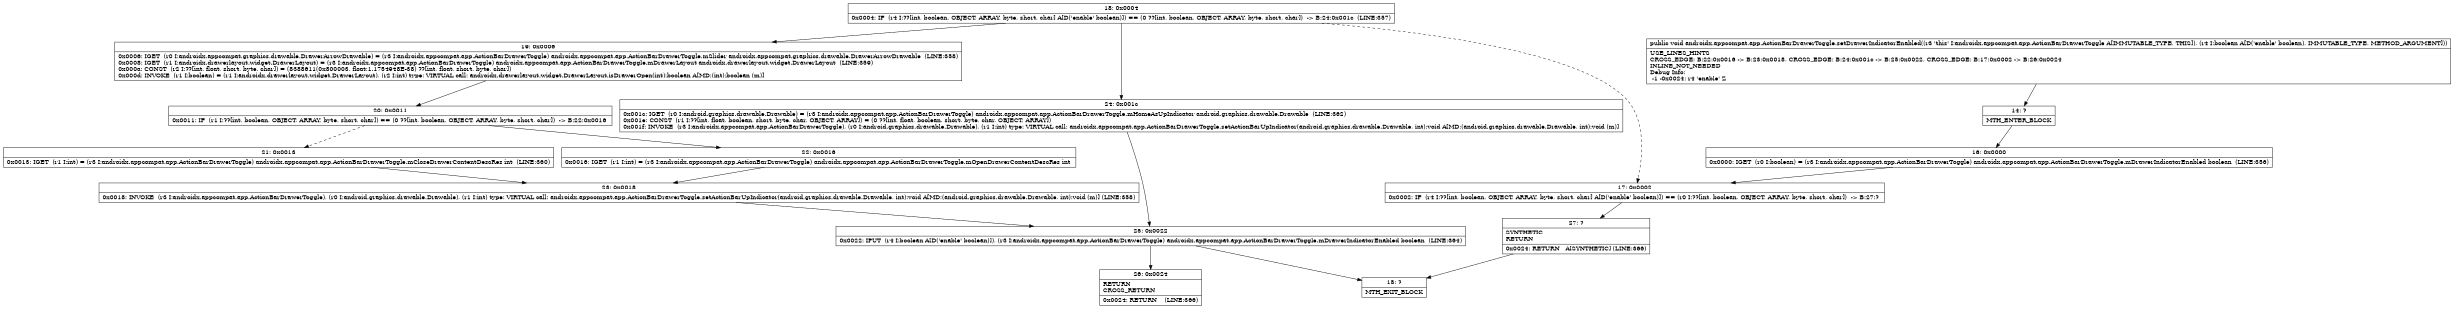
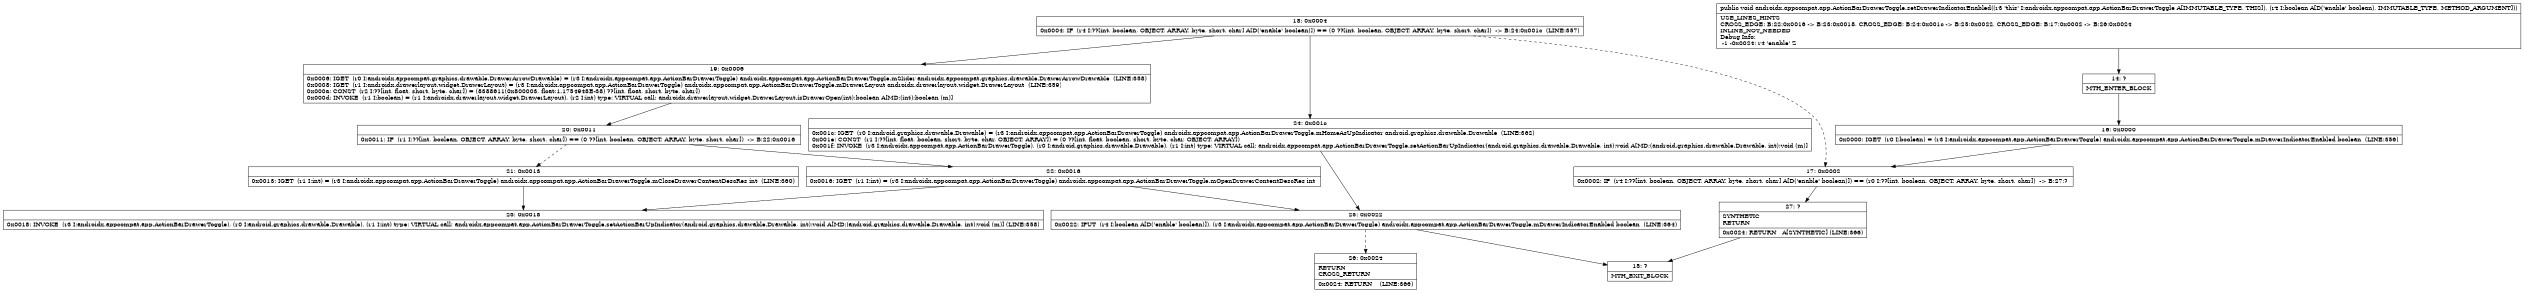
  digraph {
    node [shape=record]
    n1 [label="{14\:\ ?|MTH_ENTER_BLOCK\l}"]
    n2 [label="{16\:\ 0x0000|0x0000: IGET  (r0 I:boolean) = (r3 I:androidx.appcompat.app.ActionBarDrawerToggle) androidx.appcompat.app.ActionBarDrawerToggle.mDrawerIndicatorEnabled boolean  (LINE:356)\l}"]
    n3 [label="{17\:\ 0x0002|0x0002: IF  (r4 I:??[int, boolean, OBJECT, ARRAY, byte, short, char] A[D('enable' boolean)]) == (r0 I:??[int, boolean, OBJECT, ARRAY, byte, short, char])  \-\> B:27:? \l}"]
    n4 [label="{27\:\ ?|SYNTHETIC\lRETURN\l|0x0024: RETURN   A[SYNTHETIC] (LINE:366)\l}"]
    n5 [label="{18\:\ 0x0004|0x0004: IF  (r4 I:??[int, boolean, OBJECT, ARRAY, byte, short, char] A[D('enable' boolean)]) == (0 ??[int, boolean, OBJECT, ARRAY, byte, short, char])  \-\> B:24:0x001c  (LINE:357)\l}"]
    n6 [label="{19\:\ 0x0006|0x0006: IGET  (r0 I:androidx.appcompat.graphics.drawable.DrawerArrowDrawable) = (r3 I:androidx.appcompat.app.ActionBarDrawerToggle) androidx.appcompat.app.ActionBarDrawerToggle.mSlider androidx.appcompat.graphics.drawable.DrawerArrowDrawable  (LINE:358)\l0x0008: IGET  (r1 I:androidx.drawerlayout.widget.DrawerLayout) = (r3 I:androidx.appcompat.app.ActionBarDrawerToggle) androidx.appcompat.app.ActionBarDrawerToggle.mDrawerLayout androidx.drawerlayout.widget.DrawerLayout  (LINE:359)\l0x000a: CONST  (r2 I:??[int, float, short, byte, char]) = (8388611(0x800003, float:1.1754948E\-38) ??[int, float, short, byte, char]) \l0x000d: INVOKE  (r1 I:boolean) = (r1 I:androidx.drawerlayout.widget.DrawerLayout), (r2 I:int) type: VIRTUAL call: androidx.drawerlayout.widget.DrawerLayout.isDrawerOpen(int):boolean A[MD:(int):boolean (m)]\l}"]
    n7 [label="{24\:\ 0x001c|0x001c: IGET  (r0 I:android.graphics.drawable.Drawable) = (r3 I:androidx.appcompat.app.ActionBarDrawerToggle) androidx.appcompat.app.ActionBarDrawerToggle.mHomeAsUpIndicator android.graphics.drawable.Drawable  (LINE:362)\l0x001e: CONST  (r1 I:??[int, float, boolean, short, byte, char, OBJECT, ARRAY]) = (0 ??[int, float, boolean, short, byte, char, OBJECT, ARRAY]) \l0x001f: INVOKE  (r3 I:androidx.appcompat.app.ActionBarDrawerToggle), (r0 I:android.graphics.drawable.Drawable), (r1 I:int) type: VIRTUAL call: androidx.appcompat.app.ActionBarDrawerToggle.setActionBarUpIndicator(android.graphics.drawable.Drawable, int):void A[MD:(android.graphics.drawable.Drawable, int):void (m)]\l}"]
    n8 [label="{15\:\ ?|MTH_EXIT_BLOCK\l}"]
    n9 [label="{20\:\ 0x0011|0x0011: IF  (r1 I:??[int, boolean, OBJECT, ARRAY, byte, short, char]) == (0 ??[int, boolean, OBJECT, ARRAY, byte, short, char])  \-\> B:22:0x0016 \l}"]
    n10 [label="{25\:\ 0x0022|0x0022: IPUT  (r4 I:boolean A[D('enable' boolean)]), (r3 I:androidx.appcompat.app.ActionBarDrawerToggle) androidx.appcompat.app.ActionBarDrawerToggle.mDrawerIndicatorEnabled boolean  (LINE:364)\l}"]
    n11 [label="{21\:\ 0x0013|0x0013: IGET  (r1 I:int) = (r3 I:androidx.appcompat.app.ActionBarDrawerToggle) androidx.appcompat.app.ActionBarDrawerToggle.mCloseDrawerContentDescRes int  (LINE:360)\l}"]
    n12 [label="{22\:\ 0x0016|0x0016: IGET  (r1 I:int) = (r3 I:androidx.appcompat.app.ActionBarDrawerToggle) androidx.appcompat.app.ActionBarDrawerToggle.mOpenDrawerContentDescRes int \l}"]
    n13 [label="{23\:\ 0x0018|0x0018: INVOKE  (r3 I:androidx.appcompat.app.ActionBarDrawerToggle), (r0 I:android.graphics.drawable.Drawable), (r1 I:int) type: VIRTUAL call: androidx.appcompat.app.ActionBarDrawerToggle.setActionBarUpIndicator(android.graphics.drawable.Drawable, int):void A[MD:(android.graphics.drawable.Drawable, int):void (m)] (LINE:358)\l}"]
    n14 [label="{26\:\ 0x0024|RETURN\lCROSS_RETURN\l|0x0024: RETURN    (LINE:366)\l}"]
    n15 [label="{public void androidx.appcompat.app.ActionBarDrawerToggle.setDrawerIndicatorEnabled((r3 'this' I:androidx.appcompat.app.ActionBarDrawerToggle A[IMMUTABLE_TYPE, THIS]), (r4 I:boolean A[D('enable' boolean), IMMUTABLE_TYPE, METHOD_ARGUMENT]))  | USE_LINES_HINTS\lCROSS_EDGE: B:22:0x0016 \-\> B:23:0x0018, CROSS_EDGE: B:24:0x001c \-\> B:25:0x0022, CROSS_EDGE: B:17:0x0002 \-\> B:26:0x0024\lINLINE_NOT_NEEDED\lDebug Info:\l  \-1 \-0x0024: r4 'enable' Z\l}"]
    n1 -> n2
    n2 -> n3
    n3 -> n4
    n4 -> n8
    n5 -> n3 [style=dashed]
    n5 -> n6 [style=solid]
    n5 -> n7
    n6 -> n9
    n7 -> n10
    n9 -> n11 [style=dashed]
    n9 -> n12
    n10 -> n8
-   n10 -> n14
+   n10 -> n14 [style=dashed]
    n11 -> n13
    n12 -> n13
-   n13 -> n10
+   n12 -> n10
    n15 -> n1
  }
